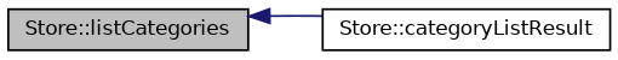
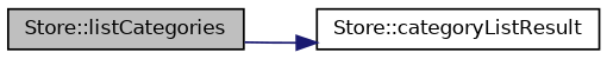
  digraph {
    rankdir=LR
    node [color=black fontname=Helvetica fontsize=10 shape=record style=filled]
    n1 [fillcolor=grey75 fontcolor=black height=0.2 label="Store::listCategories" width=0.4]
    n2 [fillcolor=white height=0.2 label="Store::categoryListResult" width=0.4]
-   n2 -> n1 [color=midnightblue fontname=Helvetica fontsize=10 labelfontname=Helvetica labelfontsize=10 style=solid]
+   n1 -> n2 [color=midnightblue fontname=Helvetica fontsize=10 labelfontname=Helvetica labelfontsize=10 style=solid]
  }
